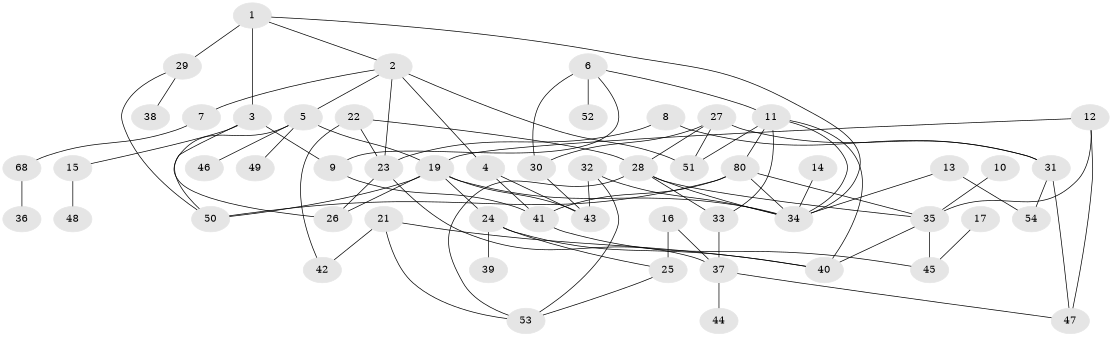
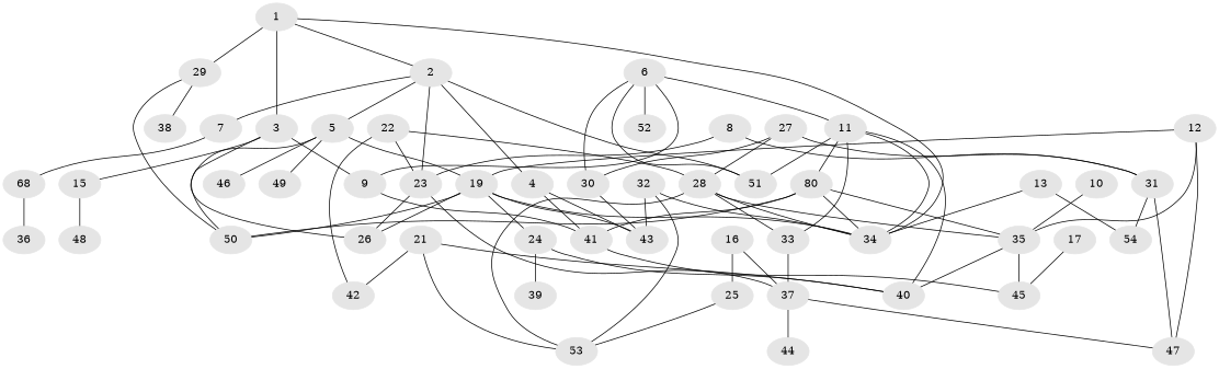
  graph {
    node [color=gray90 style=filled]
    edge [weight=1.0]
    1
    2
    3
    29
    34
    4
    5
    7
    23
    51
    9
    15
    26
    50
    38
    41
    43
    19
    46
    49
    n21 [label=68]
    37
    48
    45
    24
    6
    11
    30
    52
    n30 [label=80]
    33
    40
    36
    8
    31
    47
    54
    10
    35
    12
    13
-   14
    16
    25
    53
    44
    17
    39
    21
    42
    22
    28
    27
    32
    1 -- 2
    1 -- 3
    1 -- 29 [weight=2.0]
    1 -- 34
    2 -- 4
    2 -- 5
    2 -- 7
    2 -- 23 [weight=2.0]
    2 -- 51
    3 -- 9
    3 -- 15
    3 -- 26
    29 -- 50
    29 -- 38
    4 -- 41
    4 -- 43
    5 -- 50
    5 -- 19 [weight=2.0]
    5 -- 46
    5 -- 49 [weight=2.0]
    7 -- n21
    23 -- 26
    23 -- 37
    9 -- 41
    15 -- 48
    41 -- 45
    19 -- 34
    19 -- 26
    19 -- 50
    19 -- 43
    19 -- 24
    n21 -- 36
    37 -- 47
    37 -- 44
    24 -- 40
-   24 -- 25
    24 -- 39 [weight=2.0]
    6 -- 9
    6 -- 11
    6 -- 30
    6 -- 52
    11 -- 34
    11 -- 51
    11 -- n30
    11 -- 33
    11 -- 40
    30 -- 43
    n30 -- 34
    n30 -- 50
    n30 -- 41
    n30 -- 35
    33 -- 37
    8 -- 23
    8 -- 31
    31 -- 47
    31 -- 54
    10 -- 35
    35 -- 45
    35 -- 40
    12 -- 19
    12 -- 47
    12 -- 35
    13 -- 34
    13 -- 54
-   14 -- 34
    16 -- 37
    16 -- 25
    25 -- 53
    17 -- 45
    21 -- 40
    21 -- 53
    21 -- 42
    22 -- 23 [weight=2.0]
    22 -- 42
    22 -- 28
    28 -- 34
    28 -- 33
    28 -- 35
    28 -- 53
-   27 -- 51
+   6 -- 51
    27 -- 30
    27 -- 31
    27 -- 28
    32 -- 34
    32 -- 43
    32 -- 53
  }
